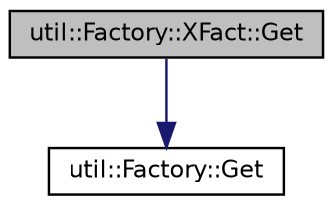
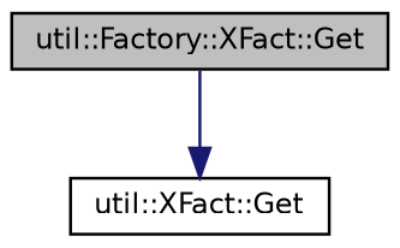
  digraph {
    rankdir=TB
    node [color=black fontname=Helvetica fontsize=10 shape=record]
    n1 [fillcolor=grey75 fontcolor=black height=0.2 label="util::Factory::XFact::Get" style=filled width=0.4]
-   n2 [height=0.2 label="util::Factory::Get" width=0.4]
+   n2 [height=0.2 label="util::XFact::Get" width=0.4]
    n1 -> n2 [color=midnightblue fontname=Helvetica fontsize=10 labelfontname=Helvetica labelfontsize=10 style=solid]
  }
